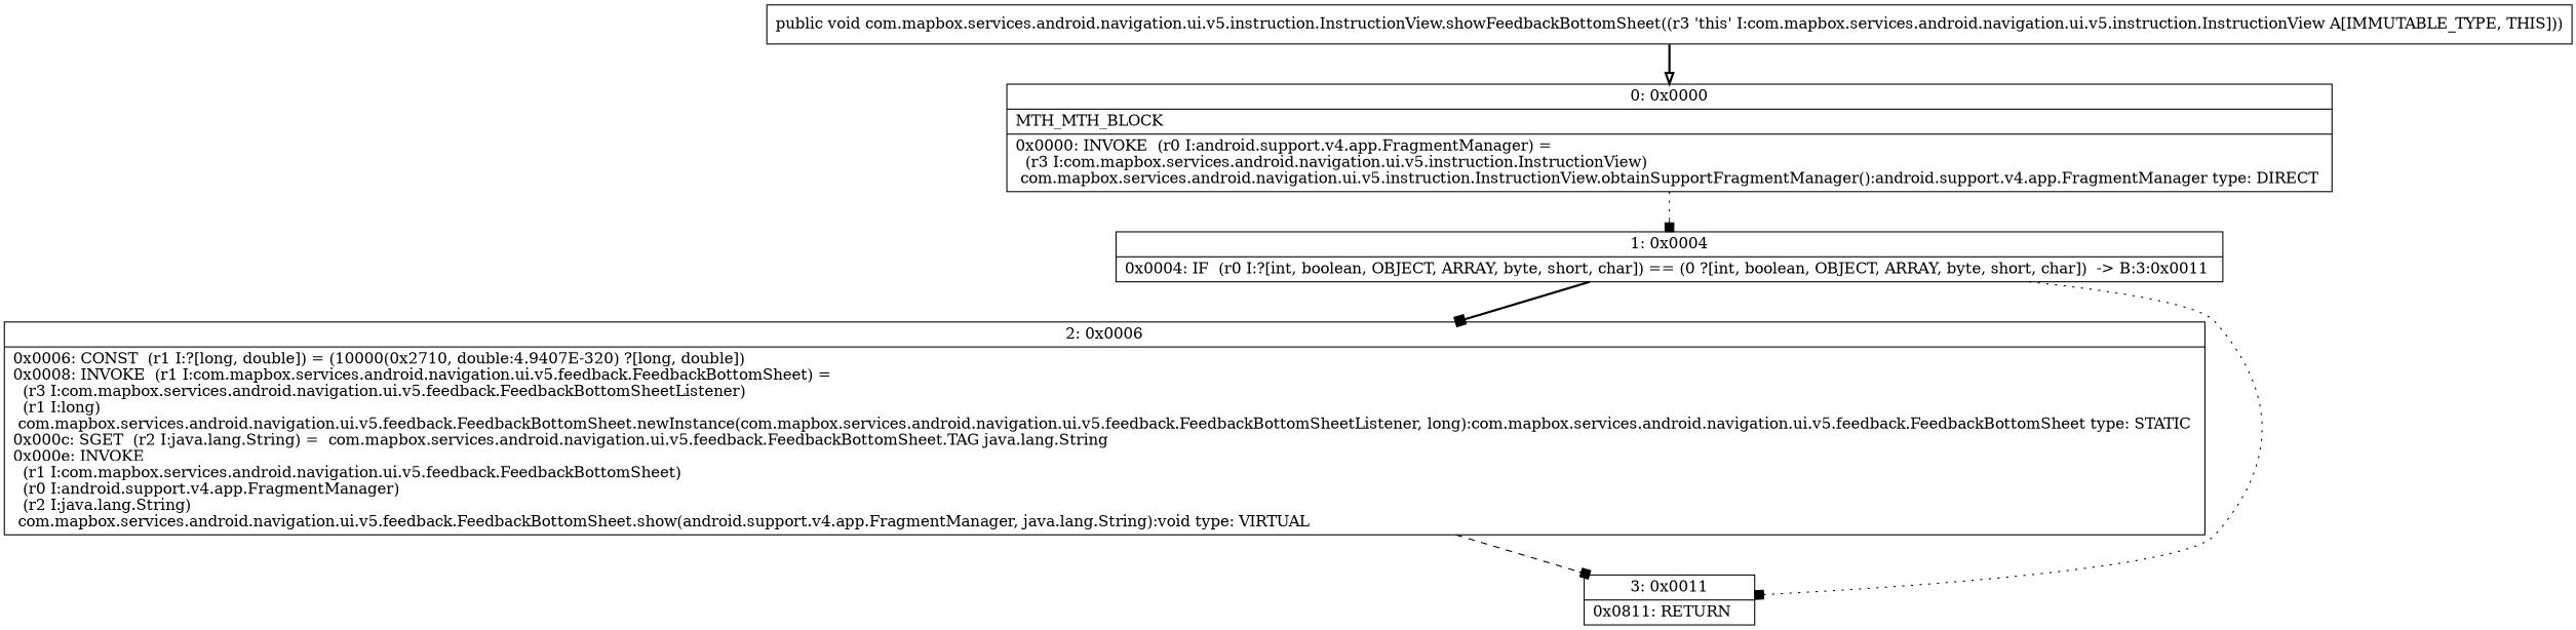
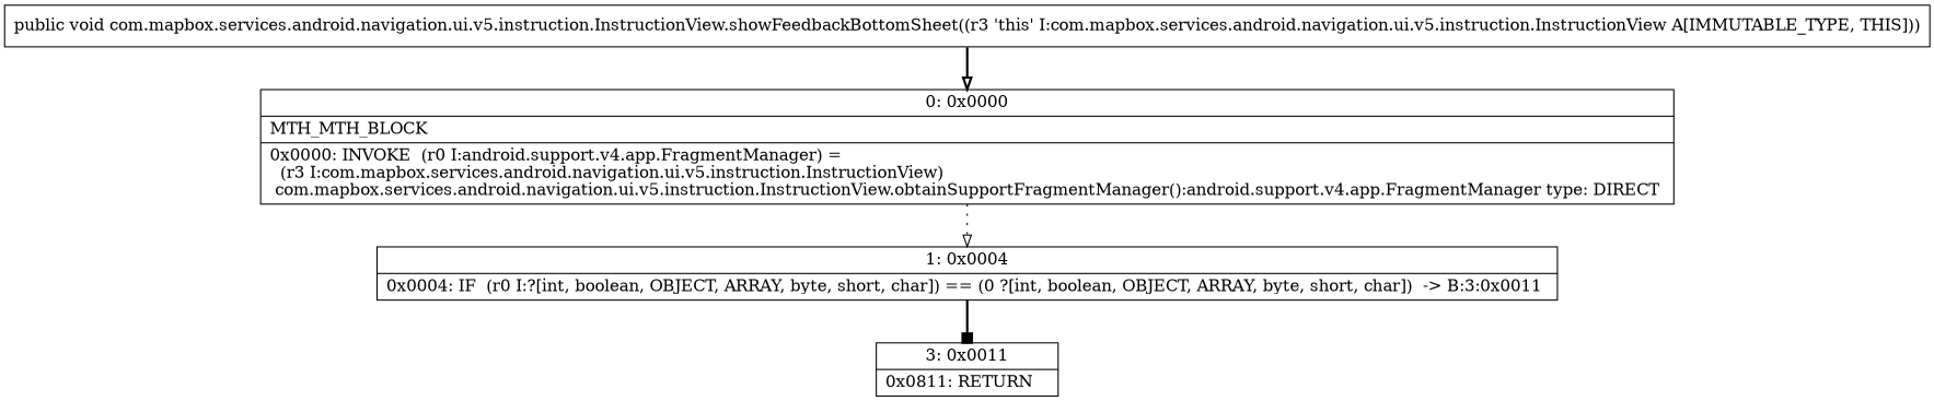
  digraph {
    node [shape=record]
    edge [arrowhead=box style=dotted]
    n1 [label="{0\:\ 0x0000|MTH_MTH_BLOCK\l|0x0000: INVOKE  (r0 I:android.support.v4.app.FragmentManager) = \l  (r3 I:com.mapbox.services.android.navigation.ui.v5.instruction.InstructionView)\l com.mapbox.services.android.navigation.ui.v5.instruction.InstructionView.obtainSupportFragmentManager():android.support.v4.app.FragmentManager type: DIRECT \l}"]
    n2 [label="{1\:\ 0x0004|0x0004: IF  (r0 I:?[int, boolean, OBJECT, ARRAY, byte, short, char]) == (0 ?[int, boolean, OBJECT, ARRAY, byte, short, char])  \-\> B:3:0x0011 \l}"]
-   n3 [label="{2\:\ 0x0006|0x0006: CONST  (r1 I:?[long, double]) = (10000(0x2710, double:4.9407E\-320) ?[long, double]) \l0x0008: INVOKE  (r1 I:com.mapbox.services.android.navigation.ui.v5.feedback.FeedbackBottomSheet) = \l  (r3 I:com.mapbox.services.android.navigation.ui.v5.feedback.FeedbackBottomSheetListener)\l  (r1 I:long)\l com.mapbox.services.android.navigation.ui.v5.feedback.FeedbackBottomSheet.newInstance(com.mapbox.services.android.navigation.ui.v5.feedback.FeedbackBottomSheetListener, long):com.mapbox.services.android.navigation.ui.v5.feedback.FeedbackBottomSheet type: STATIC \l0x000c: SGET  (r2 I:java.lang.String) =  com.mapbox.services.android.navigation.ui.v5.feedback.FeedbackBottomSheet.TAG java.lang.String \l0x000e: INVOKE  \l  (r1 I:com.mapbox.services.android.navigation.ui.v5.feedback.FeedbackBottomSheet)\l  (r0 I:android.support.v4.app.FragmentManager)\l  (r2 I:java.lang.String)\l com.mapbox.services.android.navigation.ui.v5.feedback.FeedbackBottomSheet.show(android.support.v4.app.FragmentManager, java.lang.String):void type: VIRTUAL \l}"]
    n4 [label="{3\:\ 0x0011|0x0811: RETURN   \l}"]
    n5 [label="{public void com.mapbox.services.android.navigation.ui.v5.instruction.InstructionView.showFeedbackBottomSheet((r3 'this' I:com.mapbox.services.android.navigation.ui.v5.instruction.InstructionView A[IMMUTABLE_TYPE, THIS])) }"]
-   n1 -> n2
-   n2 -> n3 [style=bold]
-   n2 -> n4
-   n3 -> n4 [style=dashed]
+   n1 -> n2 [arrowhead=onormal]
+   n2 -> n4 [style=bold]
    n5 -> n1 [arrowhead=onormal style=bold]
  }
